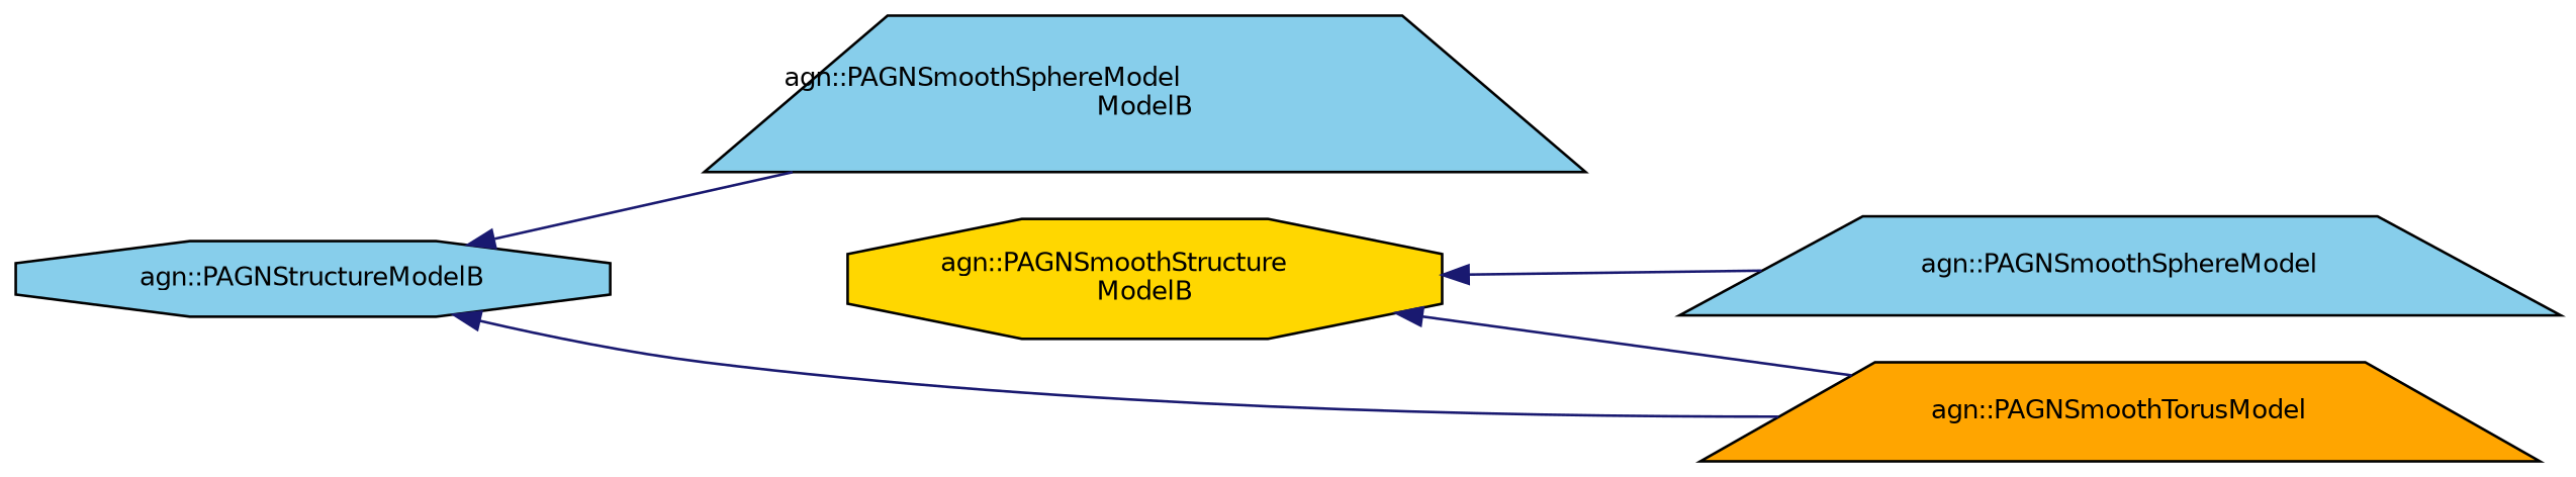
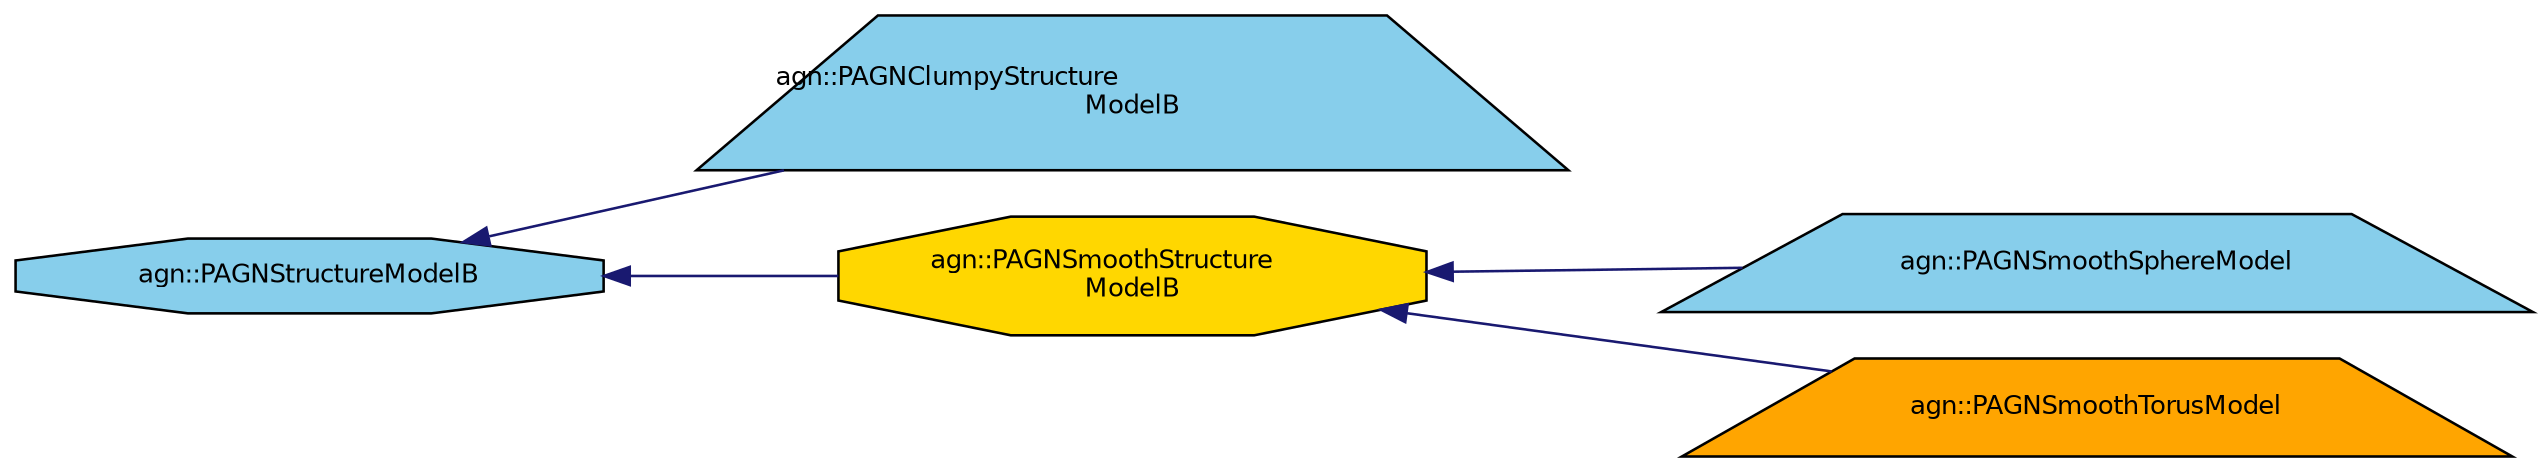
  digraph {
    rankdir=LR
    node [color=black fillcolor=skyblue fontname=Helvetica fontsize=10 shape=trapezium style=filled]
    edge [color=midnightblue dir=back fontname=Helvetica fontsize=10 labelfontname=Helvetica labelfontsize=10 style=solid]
    n1 [height=0.2 label="agn::PAGNStructureModelB" shape=octagon width=0.4]
-   n2 [height=0.2 label="agn::PAGNSmoothSphereModel\lModelB" width=0.4]
+   n2 [height=0.2 label="agn::PAGNClumpyStructure\lModelB" width=0.4]
    n3 [fillcolor=gold height=0.2 label="agn::PAGNSmoothStructure\lModelB" shape=octagon width=0.4]
    n4 [height=0.2 label="agn::PAGNSmoothSphereModel" width=0.4]
    n5 [fillcolor=orange height=0.2 label="agn::PAGNSmoothTorusModel" width=0.4]
    n1 -> n2
-   n1 -> n5
+   n1 -> n3
    n3 -> n4
    n3 -> n5
  }
